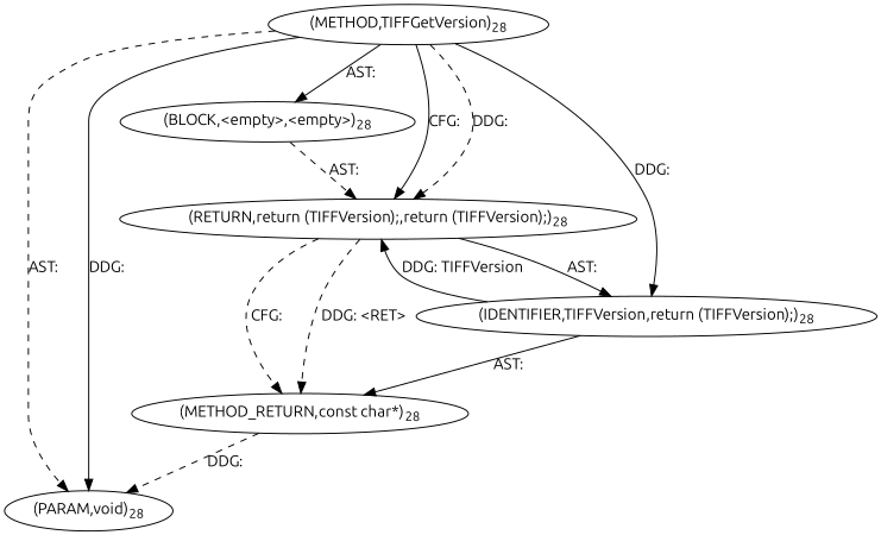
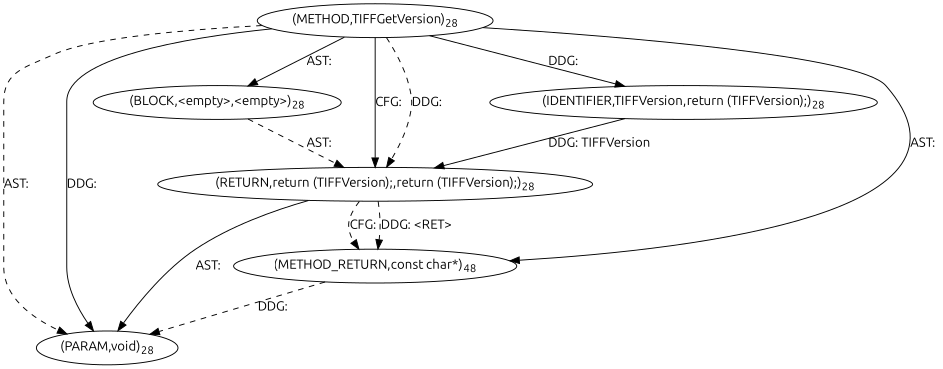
  digraph {
    fontname=Ubuntu
    node [fontname=Ubuntu]
    edge [fontname=Ubuntu style=solid]
    n1 [label=<(METHOD,TIFFGetVersion)<SUB>28</SUB>>]
    n2 [label=<(PARAM,void)<SUB>28</SUB>>]
    n3 [label=<(BLOCK,&lt;empty&gt;,&lt;empty&gt;)<SUB>28</SUB>>]
    n4 [label=<(RETURN,return (TIFFVersion);,return (TIFFVersion);)<SUB>28</SUB>>]
    n5 [label=<(IDENTIFIER,TIFFVersion,return (TIFFVersion);)<SUB>28</SUB>>]
-   n6 [label=<(METHOD_RETURN,const char*)<SUB>28</SUB>>]
+   n6 [label=<(METHOD_RETURN,const char*)<SUB>48</SUB>>]
    n1 -> n2 [label="AST: " style=dashed]
    n1 -> n2 [label="DDG: "]
    n1 -> n3 [label="AST: "]
    n1 -> n4 [label="CFG: "]
    n1 -> n4 [label="DDG: " style=dashed]
    n1 -> n5 [label="DDG: "]
-   n5 -> n6 [label="AST: "]
+   n1 -> n6 [label="AST: "]
    n3 -> n4 [label="AST: " style=dashed]
-   n4 -> n5 [label="AST: "]
+   n4 -> n2 [label="AST: "]
    n4 -> n6 [label="CFG: " style=dashed]
    n4 -> n6 [label="DDG: &lt;RET&gt;" style=dashed]
    n5 -> n4 [label="DDG: TIFFVersion"]
    n6 -> n2 [label="DDG: " style=dashed]
  }
